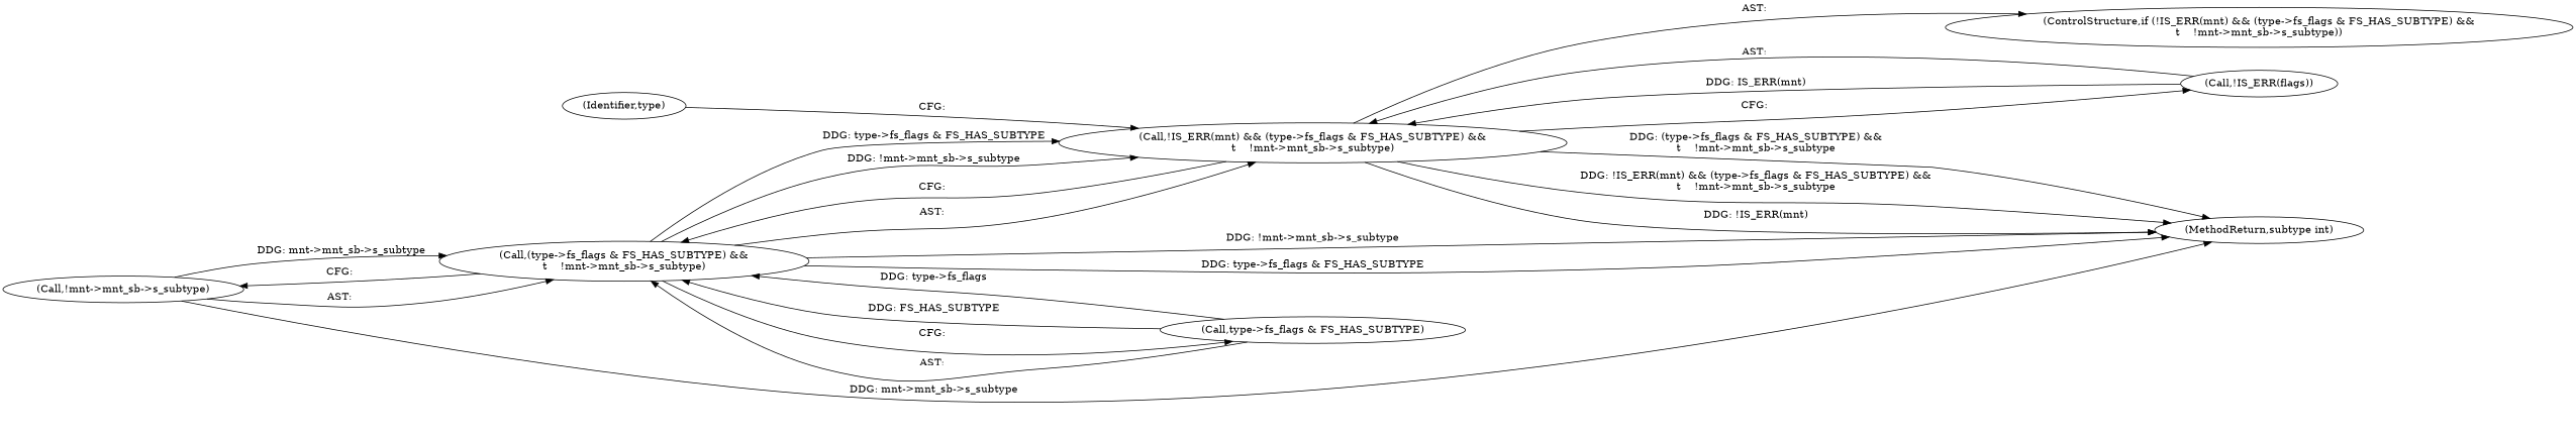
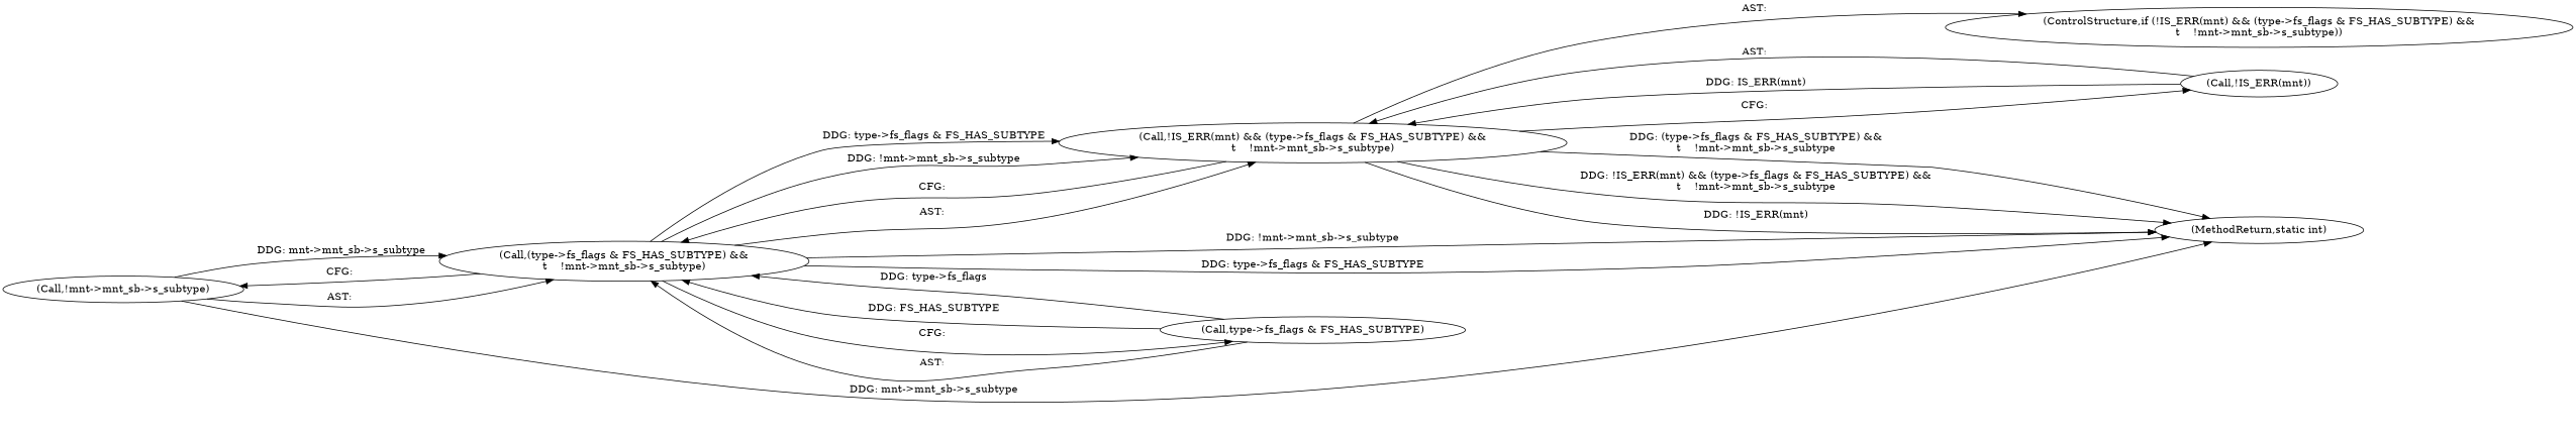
  digraph {
    rankdir=LR
    n1 [label="(Call,!mnt->mnt_sb->s_subtype)"]
    n2 [label="(Call,(type->fs_flags & FS_HAS_SUBTYPE) &&\n\t    !mnt->mnt_sb->s_subtype)"]
-   n3 [label="(MethodReturn,subtype int)"]
+   n3 [label="(MethodReturn,static int)"]
    n4 [label="(Call,!IS_ERR(mnt) && (type->fs_flags & FS_HAS_SUBTYPE) &&\n\t    !mnt->mnt_sb->s_subtype)"]
    n5 [label="(Call,type->fs_flags & FS_HAS_SUBTYPE)"]
    n6 [label="(ControlStructure,if (!IS_ERR(mnt) && (type->fs_flags & FS_HAS_SUBTYPE) &&\n\t    !mnt->mnt_sb->s_subtype))"]
-   n7 [label="(Call,!IS_ERR(flags))"]
-   n8 [label="(Identifier,type)"]
+   n7 [label="(Call,!IS_ERR(mnt))"]
    n1 -> n2 [label="AST: "]
    n1 -> n2 [label="DDG: mnt->mnt_sb->s_subtype"]
    n1 -> n3 [label="DDG: mnt->mnt_sb->s_subtype"]
    n2 -> n1 [label="CFG: "]
    n2 -> n3 [label="DDG: type->fs_flags & FS_HAS_SUBTYPE"]
    n2 -> n3 [label="DDG: !mnt->mnt_sb->s_subtype"]
    n2 -> n4 [label="AST: "]
    n2 -> n4 [label="DDG: type->fs_flags & FS_HAS_SUBTYPE"]
    n2 -> n4 [label="DDG: !mnt->mnt_sb->s_subtype"]
    n2 -> n5 [label="CFG: "]
    n4 -> n2 [label="CFG: "]
    n4 -> n3 [label="DDG: (type->fs_flags & FS_HAS_SUBTYPE) &&\n\t    !mnt->mnt_sb->s_subtype"]
    n4 -> n3 [label="DDG: !IS_ERR(mnt) && (type->fs_flags & FS_HAS_SUBTYPE) &&\n\t    !mnt->mnt_sb->s_subtype"]
    n4 -> n3 [label="DDG: !IS_ERR(mnt)"]
    n4 -> n6 [label="AST: "]
    n4 -> n7 [label="CFG: "]
    n5 -> n2 [label="AST: "]
    n5 -> n2 [label="DDG: type->fs_flags"]
    n5 -> n2 [label="DDG: FS_HAS_SUBTYPE"]
    n7 -> n4 [label="AST: "]
    n7 -> n4 [label="DDG: IS_ERR(mnt)"]
-   n8 -> n4 [label="CFG: "]
  }
